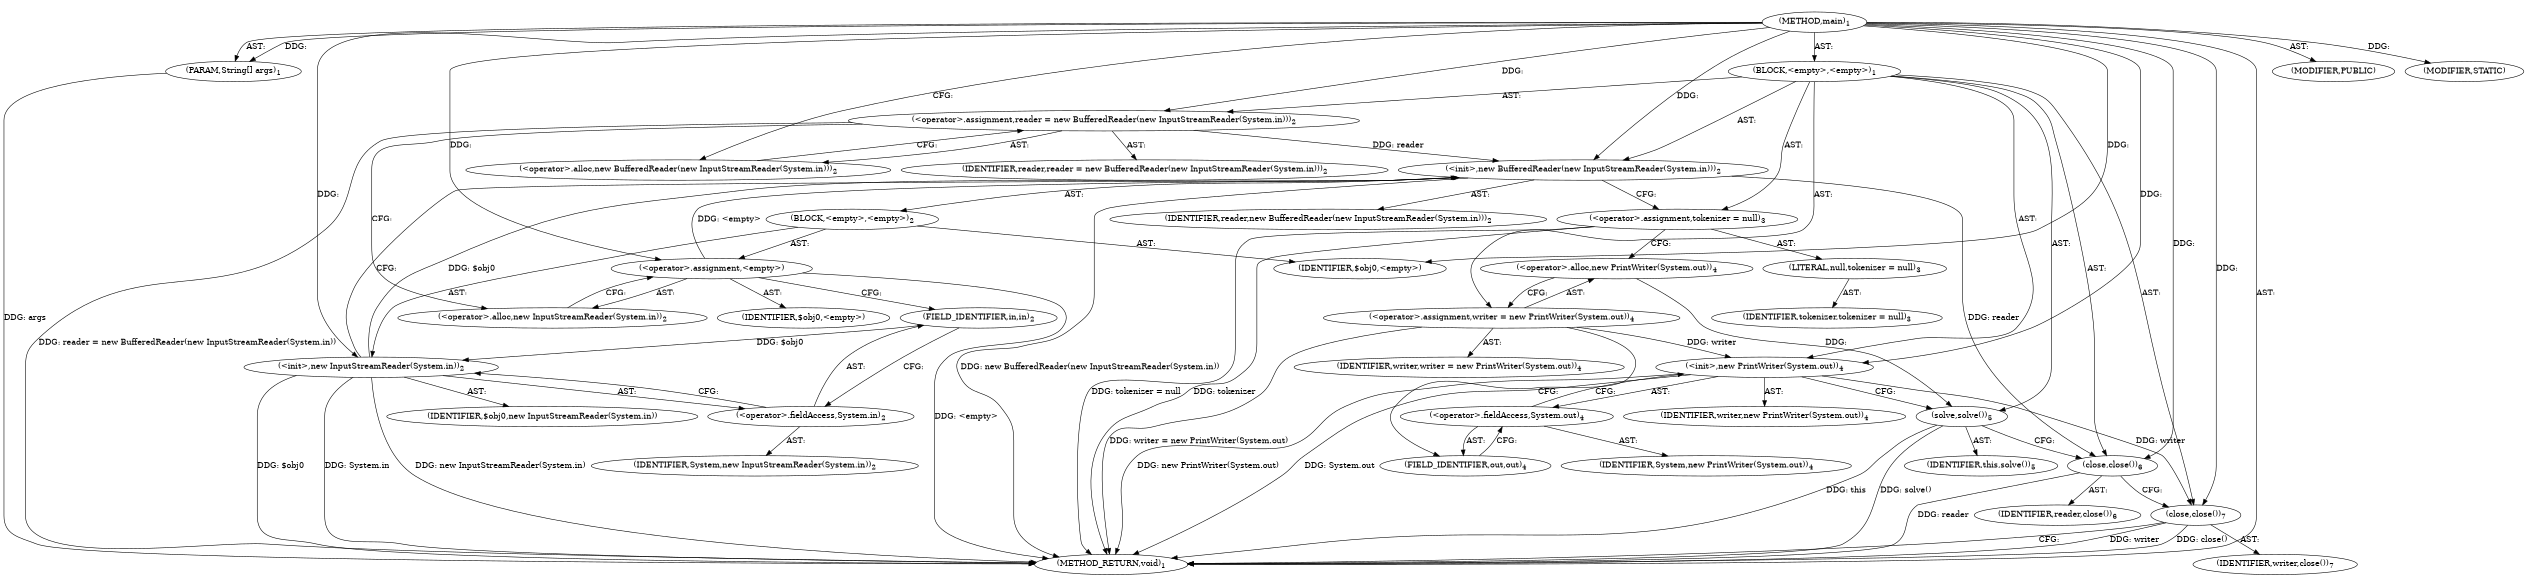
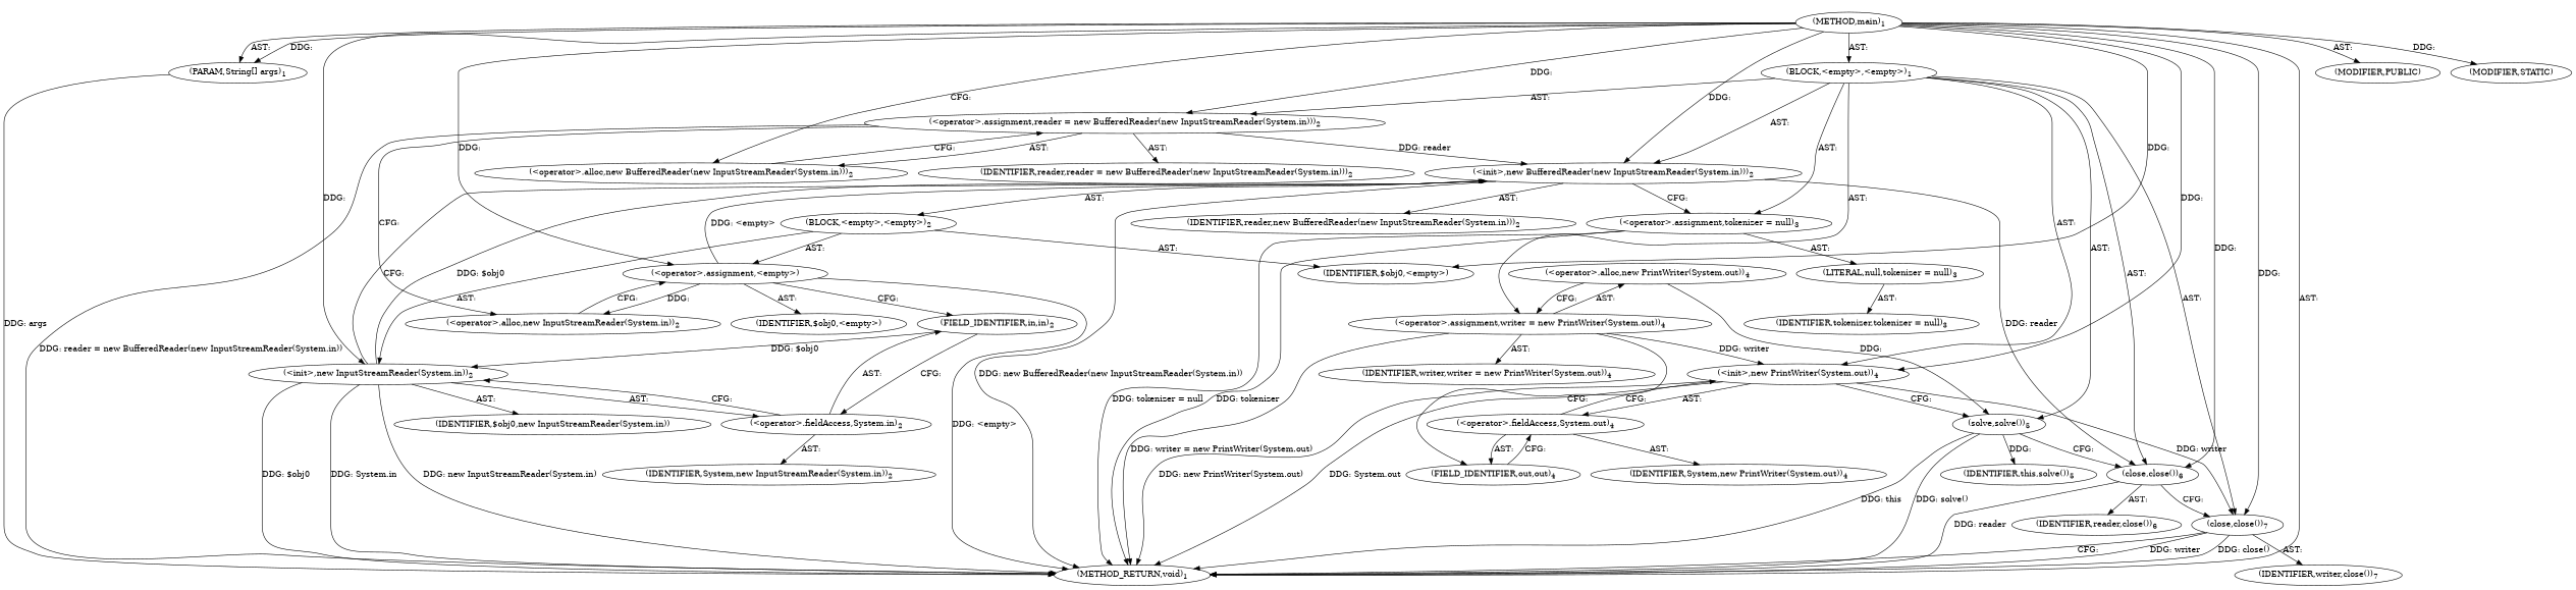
  digraph {
    n1 [label=<(METHOD,main)<SUB>1</SUB>>]
    n2 [label=<(PARAM,String[] args)<SUB>1</SUB>>]
    n3 [label=<(BLOCK,&lt;empty&gt;,&lt;empty&gt;)<SUB>1</SUB>>]
    n4 [label=<(&lt;operator&gt;.assignment,reader = new BufferedReader(new InputStreamReader(System.in)))<SUB>2</SUB>>]
    n5 [label=<(&lt;operator&gt;.alloc,new BufferedReader(new InputStreamReader(System.in)))<SUB>2</SUB>>]
    n6 [label=<(&lt;init&gt;,new BufferedReader(new InputStreamReader(System.in)))<SUB>2</SUB>>]
    n7 [label=<(&lt;operator&gt;.assignment,&lt;empty&gt;)>]
    n8 [label=<(&lt;init&gt;,new InputStreamReader(System.in))<SUB>2</SUB>>]
    n9 [label=<(IDENTIFIER,$obj0,&lt;empty&gt;)>]
    n10 [label=<(&lt;init&gt;,new PrintWriter(System.out))<SUB>4</SUB>>]
    n11 [label=<(close,close())<SUB>6</SUB>>]
    n12 [label=<(close,close())<SUB>7</SUB>>]
    n13 [label=<(MODIFIER,PUBLIC)>]
    n14 [label=<(MODIFIER,STATIC)>]
    n15 [label=<(METHOD_RETURN,void)<SUB>1</SUB>>]
    n16 [label=<(&lt;operator&gt;.assignment,tokenizer = null)<SUB>3</SUB>>]
    n17 [label=<(&lt;operator&gt;.assignment,writer = new PrintWriter(System.out))<SUB>4</SUB>>]
    n18 [label=<(solve,solve())<SUB>5</SUB>>]
    n19 [label=<(IDENTIFIER,reader,reader = new BufferedReader(new InputStreamReader(System.in)))<SUB>2</SUB>>]
    n20 [label=<(&lt;operator&gt;.alloc,new InputStreamReader(System.in))<SUB>2</SUB>>]
    n21 [label=<(IDENTIFIER,reader,new BufferedReader(new InputStreamReader(System.in)))<SUB>2</SUB>>]
    n22 [label=<(BLOCK,&lt;empty&gt;,&lt;empty&gt;)<SUB>2</SUB>>]
    n23 [label=<(IDENTIFIER,$obj0,&lt;empty&gt;)>]
    n24 [label=<(FIELD_IDENTIFIER,in,in)<SUB>2</SUB>>]
    n25 [label=<(IDENTIFIER,$obj0,new InputStreamReader(System.in))>]
    n26 [label=<(&lt;operator&gt;.fieldAccess,System.in)<SUB>2</SUB>>]
    n27 [label=<(LITERAL,null,tokenizer = null)<SUB>3</SUB>>]
    n28 [label=<(&lt;operator&gt;.alloc,new PrintWriter(System.out))<SUB>4</SUB>>]
    n29 [label=<(IDENTIFIER,writer,writer = new PrintWriter(System.out))<SUB>4</SUB>>]
    n30 [label=<(FIELD_IDENTIFIER,out,out)<SUB>4</SUB>>]
-   n31 [label=<(IDENTIFIER,writer,new PrintWriter(System.out))<SUB>4</SUB>>]
    n32 [label=<(&lt;operator&gt;.fieldAccess,System.out)<SUB>4</SUB>>]
    n33 [label=<(IDENTIFIER,this,solve())<SUB>5</SUB>>]
    n34 [label=<(IDENTIFIER,reader,close())<SUB>6</SUB>>]
    n35 [label=<(IDENTIFIER,writer,close())<SUB>7</SUB>>]
    n36 [label=<(IDENTIFIER,System,new InputStreamReader(System.in))<SUB>2</SUB>>]
    n37 [label=<(IDENTIFIER,tokenizer,tokenizer = null)<SUB>3</SUB>>]
    n38 [label=<(IDENTIFIER,System,new PrintWriter(System.out))<SUB>4</SUB>>]
    n1 -> n2 [label="AST: "]
    n1 -> n2 [label="DDG: "]
    n1 -> n3 [label="AST: "]
    n1 -> n4 [label="DDG: "]
    n1 -> n5 [label="CFG: "]
    n1 -> n6 [label="DDG: "]
    n1 -> n7 [label="DDG: "]
    n1 -> n8 [label="DDG: "]
    n1 -> n9 [label="DDG: "]
    n1 -> n10 [label="DDG: "]
    n1 -> n11 [label="DDG: "]
    n1 -> n12 [label="DDG: "]
    n1 -> n13 [label="AST: "]
    n1 -> n14 [label="DDG: "]
    n1 -> n15 [label="AST: "]
    n2 -> n15 [label="DDG: args"]
    n3 -> n4 [label="AST: "]
    n3 -> n6 [label="AST: "]
    n3 -> n10 [label="AST: "]
    n3 -> n11 [label="AST: "]
    n3 -> n12 [label="AST: "]
    n3 -> n16 [label="AST: "]
    n3 -> n17 [label="AST: "]
    n3 -> n18 [label="AST: "]
    n4 -> n5 [label="AST: "]
    n4 -> n6 [label="DDG: reader"]
    n4 -> n15 [label="DDG: reader = new BufferedReader(new InputStreamReader(System.in))"]
    n4 -> n19 [label="AST: "]
    n4 -> n20 [label="CFG: "]
    n5 -> n4 [label="CFG: "]
    n6 -> n11 [label="DDG: reader"]
    n6 -> n15 [label="DDG: new BufferedReader(new InputStreamReader(System.in))"]
    n6 -> n16 [label="CFG: "]
    n6 -> n21 [label="AST: "]
    n6 -> n22 [label="AST: "]
    n7 -> n6 [label="DDG: &lt;empty&gt;"]
    n7 -> n15 [label="DDG: &lt;empty&gt;"]
-   n7 -> n20 [label="AST: "]
+   n7 -> n20 [label="DDG: "]
    n7 -> n23 [label="AST: "]
    n7 -> n24 [label="CFG: "]
    n8 -> n6 [label="CFG: "]
    n8 -> n6 [label="DDG: $obj0"]
    n8 -> n15 [label="DDG: $obj0"]
    n8 -> n15 [label="DDG: System.in"]
    n8 -> n15 [label="DDG: new InputStreamReader(System.in)"]
    n8 -> n25 [label="AST: "]
    n8 -> n26 [label="AST: "]
    n10 -> n12 [label="DDG: writer"]
    n10 -> n15 [label="DDG: System.out"]
    n10 -> n15 [label="DDG: new PrintWriter(System.out)"]
    n10 -> n18 [label="CFG: "]
-   n10 -> n31 [label="AST: "]
    n10 -> n32 [label="AST: "]
    n11 -> n12 [label="CFG: "]
    n11 -> n15 [label="DDG: reader"]
    n11 -> n34 [label="AST: "]
    n12 -> n15 [label="CFG: "]
    n12 -> n15 [label="DDG: writer"]
    n12 -> n15 [label="DDG: close()"]
    n12 -> n35 [label="AST: "]
    n16 -> n15 [label="DDG: tokenizer = null"]
    n16 -> n15 [label="DDG: tokenizer"]
    n16 -> n27 [label="AST: "]
-   n16 -> n28 [label="CFG: "]
    n17 -> n10 [label="DDG: writer"]
    n17 -> n15 [label="DDG: writer = new PrintWriter(System.out)"]
    n17 -> n28 [label="AST: "]
    n17 -> n29 [label="AST: "]
    n17 -> n30 [label="CFG: "]
    n18 -> n11 [label="CFG: "]
    n18 -> n15 [label="DDG: solve()"]
    n18 -> n15 [label="DDG: this"]
-   n18 -> n33 [label="AST: "]
+   n18 -> n33 [label="DDG: "]
    n20 -> n7 [label="CFG: "]
    n22 -> n7 [label="AST: "]
    n22 -> n8 [label="AST: "]
    n22 -> n9 [label="AST: "]
    n24 -> n8 [label="DDG: $obj0"]
    n24 -> n26 [label="CFG: "]
    n26 -> n8 [label="CFG: "]
    n26 -> n24 [label="AST: "]
    n26 -> n36 [label="AST: "]
    n27 -> n37 [label="AST: "]
    n28 -> n17 [label="CFG: "]
    n28 -> n18 [label="DDG: "]
    n30 -> n32 [label="CFG: "]
    n32 -> n10 [label="CFG: "]
    n32 -> n30 [label="AST: "]
    n32 -> n38 [label="AST: "]
  }
